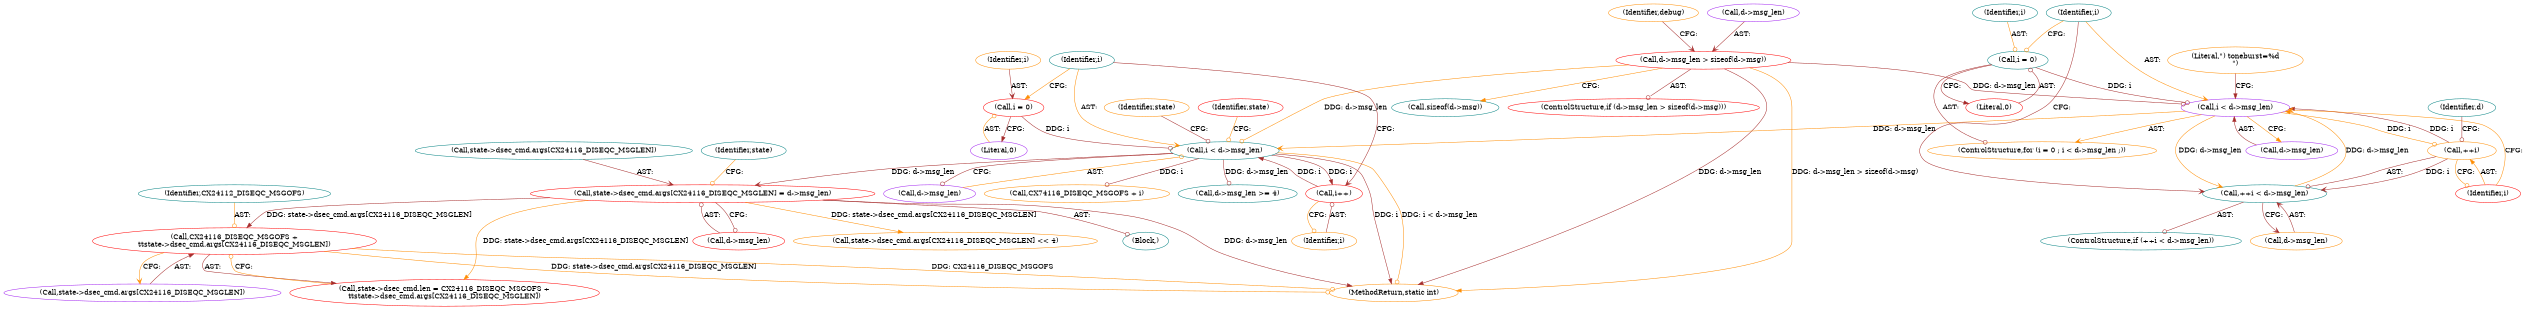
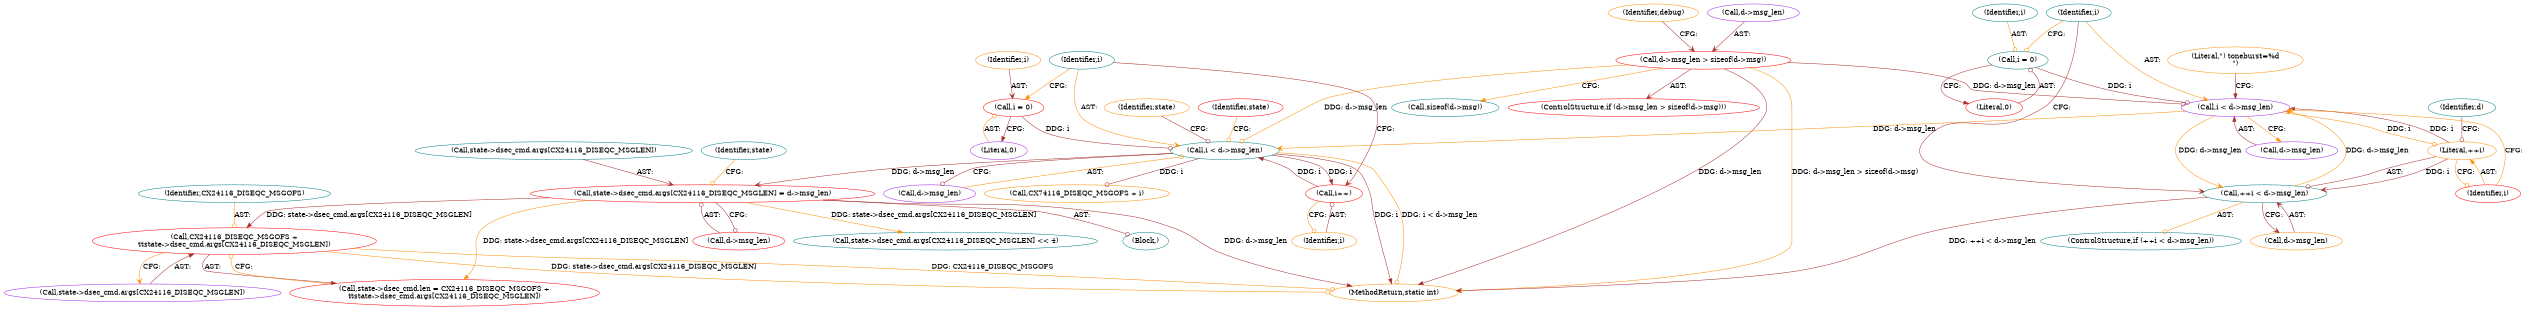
  digraph {
    node [color=teal]
    edge [arrowhead=odot color=brown]
    n1 [color=red label="(Call,CX24116_DISEQC_MSGOFS +\n\t\tstate->dsec_cmd.args[CX24116_DISEQC_MSGLEN])"]
    n2 [color=red label="(Call,state->dsec_cmd.len = CX24116_DISEQC_MSGOFS +\n\t\tstate->dsec_cmd.args[CX24116_DISEQC_MSGLEN])"]
    n3 [color=darkorange label="(MethodReturn,static int)"]
    n4 [color=purple label="(Call,state->dsec_cmd.args[CX24116_DISEQC_MSGLEN])"]
    n5 [color=red label="(Call,state->dsec_cmd.args[CX24116_DISEQC_MSGLEN] = d->msg_len)"]
    n6 [color=red label="(Call,d->msg_len)"]
-   n7 [color=darkorange label="(Call,state->dsec_cmd.args[CX24116_DISEQC_MSGLEN] << 4)"]
+   n7 [label="(Call,state->dsec_cmd.args[CX24116_DISEQC_MSGLEN] << 4)"]
    n8 [label="(Block,)"]
    n9 [label="(Call,i < d->msg_len)"]
    n10 [color=red label="(Call,i++)"]
    n11 [color=purple label="(Call,d->msg_len)"]
    n12 [color=darkorange label="(Call,CX74116_DISEQC_MSGOFS + i)"]
-   n13 [label="(Call,d->msg_len >= 4)"]
    n14 [color=darkorange label="(Identifier,i)"]
    n15 [color=red label="(Call,i = 0)"]
    n16 [color=purple label="(Literal,0)"]
    n17 [color=red label="(Call,d->msg_len > sizeof(d->msg))"]
    n18 [color=purple label="(Call,i < d->msg_len)"]
    n19 [label="(Call,sizeof(d->msg))"]
    n20 [color=red label="(ControlStructure,if (d->msg_len > sizeof(d->msg)))"]
-   n21 [color=darkorange label="(Call,++i)"]
+   n21 [color=darkorange label="(Literal,++i)"]
    n22 [label="(Call,++i < d->msg_len)"]
-   n23 [color=darkorange label="(ControlStructure,for (i = 0 ; i < d->msg_len ;))"]
    n24 [color=purple label="(Call,d->msg_len)"]
    n25 [color=red label="(Identifier,i)"]
    n26 [color=darkorange label="(Call,d->msg_len)"]
    n27 [label="(ControlStructure,if (++i < d->msg_len))"]
    n28 [label="(Call,i = 0)"]
    n29 [color=red label="(Literal,0)"]
    n30 [color=darkorange label="(Identifier,state)"]
    n31 [label="(Identifier,d)"]
-   n32 [label="(Identifier,CX24112_DISEQC_MSGOFS)"]
+   n32 [label="(Identifier,CX24116_DISEQC_MSGOFS)"]
    n33 [label="(Identifier,i)"]
    n34 [color=red label="(Identifier,state)"]
    n35 [label="(Identifier,i)"]
    n36 [color=darkorange label="(Identifier,debug)"]
    n37 [label="(Identifier,state)"]
    n38 [label="(Call,state->dsec_cmd.args[CX24116_DISEQC_MSGLEN])"]
    n39 [color=darkorange label="(Identifier,i)"]
    n40 [color=purple label="(Call,d->msg_len)"]
    n41 [label="(Identifier,i)"]
    n42 [color=darkorange label="(Literal,\") toneburst=%d\n\")"]
    n1 -> n2 [arrowhead=normal label="AST: "]
    n1 -> n3 [color=darkorange label="DDG: state->dsec_cmd.args[CX24116_DISEQC_MSGLEN]"]
    n1 -> n3 [color=darkorange label="DDG: CX24116_DISEQC_MSGOFS"]
    n1 -> n4 [arrowhead=vee color=darkorange label="CFG: "]
    n2 -> n1 [color=darkorange label="CFG: "]
    n4 -> n1 [arrowhead=normal label="AST: "]
    n5 -> n1 [arrowhead=normal label="DDG: state->dsec_cmd.args[CX24116_DISEQC_MSGLEN]"]
    n5 -> n2 [arrowhead=normal color=darkorange label="DDG: state->dsec_cmd.args[CX24116_DISEQC_MSGLEN]"]
    n5 -> n3 [arrowhead=normal label="DDG: d->msg_len"]
    n5 -> n6 [label="CFG: "]
    n5 -> n7 [arrowhead=normal color=darkorange label="DDG: state->dsec_cmd.args[CX24116_DISEQC_MSGLEN]"]
    n5 -> n8 [label="AST: "]
    n6 -> n5 [label="AST: "]
    n9 -> n3 [color=darkorange label="DDG: i < d->msg_len"]
    n9 -> n3 [arrowhead=normal label="DDG: i"]
    n9 -> n5 [arrowhead=vee label="DDG: d->msg_len"]
    n9 -> n10 [arrowhead=normal label="DDG: i"]
    n9 -> n11 [label="CFG: "]
    n9 -> n12 [label="DDG: i"]
-   n9 -> n13 [label="DDG: d->msg_len"]
    n10 -> n9 [arrowhead=normal label="DDG: i"]
    n10 -> n14 [color=darkorange label="CFG: "]
    n11 -> n9 [color=darkorange label="AST: "]
    n14 -> n10 [label="AST: "]
    n15 -> n9 [label="DDG: i"]
    n15 -> n16 [arrowhead=normal label="CFG: "]
    n16 -> n15 [color=darkorange label="AST: "]
    n17 -> n3 [arrowhead=normal label="DDG: d->msg_len"]
    n17 -> n3 [arrowhead=normal color=darkorange label="DDG: d->msg_len > sizeof(d->msg)"]
    n17 -> n9 [color=darkorange label="DDG: d->msg_len"]
    n17 -> n18 [label="DDG: d->msg_len"]
    n17 -> n19 [arrowhead=normal color=darkorange label="CFG: "]
-   n17 -> n20 [label="AST: "]
+   n17 -> n20 [arrowhead=vee label="AST: "]
    n18 -> n9 [arrowhead=vee color=darkorange label="DDG: d->msg_len"]
    n18 -> n21 [color=darkorange label="DDG: i"]
    n18 -> n22 [arrowhead=vee color=darkorange label="DDG: d->msg_len"]
-   n18 -> n23 [arrowhead=vee color=darkorange label="AST: "]
    n18 -> n24 [arrowhead=normal color=darkorange label="CFG: "]
    n21 -> n18 [arrowhead=normal label="DDG: i"]
    n21 -> n22 [label="AST: "]
    n21 -> n22 [arrowhead=vee label="DDG: i"]
    n21 -> n25 [color=darkorange label="CFG: "]
+   n22 -> n3 [arrowhead=vee label="DDG: ++i < d->msg_len"]
    n22 -> n18 [arrowhead=normal color=darkorange label="DDG: d->msg_len"]
    n22 -> n26 [arrowhead=vee label="CFG: "]
-   n22 -> n27 [label="AST: "]
+   n22 -> n27 [color=darkorange label="AST: "]
    n24 -> n18 [arrowhead=normal label="AST: "]
    n25 -> n18 [arrowhead=vee color=darkorange label="CFG: "]
    n25 -> n21 [arrowhead=normal color=darkorange label="AST: "]
    n26 -> n22 [arrowhead=vee label="AST: "]
    n28 -> n18 [label="DDG: i"]
-   n28 -> n23 [label="AST: "]
    n28 -> n29 [arrowhead=normal label="CFG: "]
    n29 -> n28 [label="AST: "]
    n30 -> n9 [label="CFG: "]
    n31 -> n21 [label="CFG: "]
    n32 -> n1 [color=darkorange label="AST: "]
    n33 -> n9 [arrowhead=vee color=darkorange label="AST: "]
    n33 -> n10 [arrowhead=vee label="CFG: "]
    n33 -> n15 [arrowhead=normal color=darkorange label="CFG: "]
    n34 -> n9 [color=darkorange label="CFG: "]
    n35 -> n28 [color=darkorange label="AST: "]
    n36 -> n17 [arrowhead=vee label="CFG: "]
    n37 -> n5 [color=darkorange label="CFG: "]
    n38 -> n5 [arrowhead=vee label="AST: "]
    n39 -> n15 [arrowhead=vee label="AST: "]
    n40 -> n17 [arrowhead=vee label="AST: "]
    n41 -> n18 [arrowhead=vee color=darkorange label="AST: "]
    n41 -> n22 [arrowhead=vee label="CFG: "]
    n41 -> n28 [color=darkorange label="CFG: "]
    n42 -> n18 [arrowhead=normal label="CFG: "]
  }
